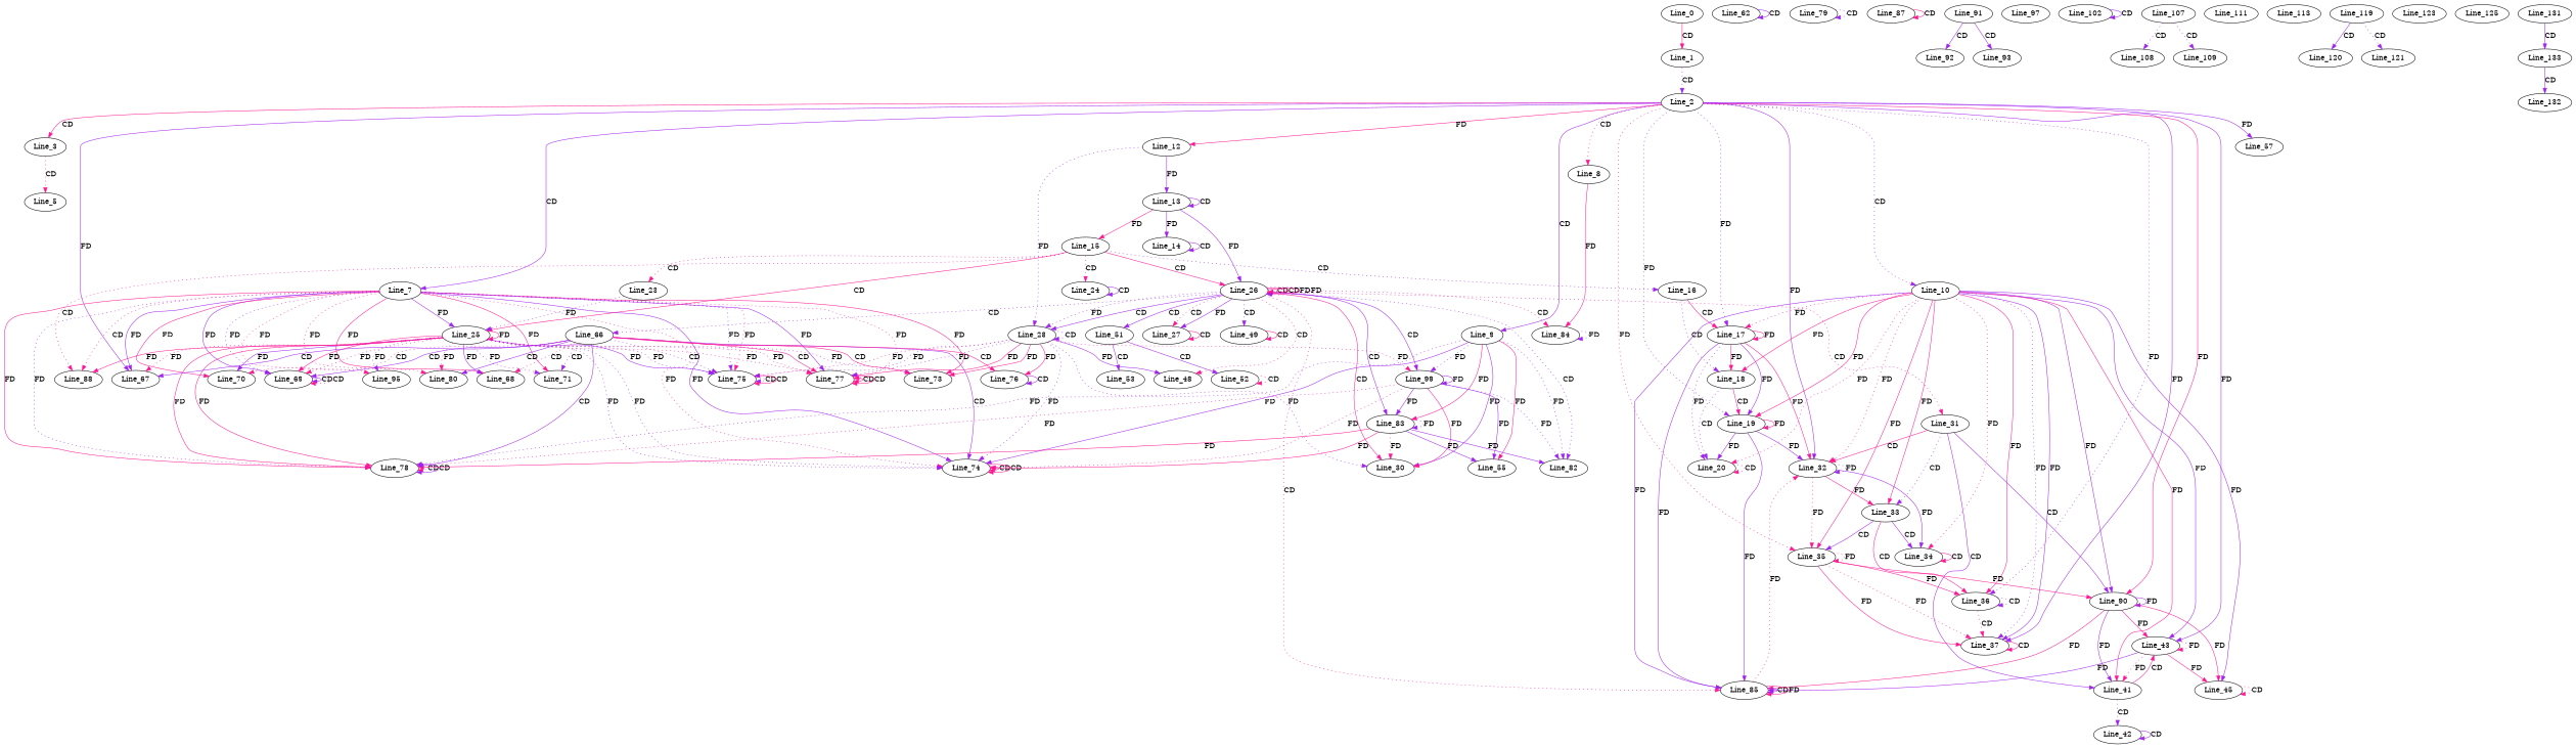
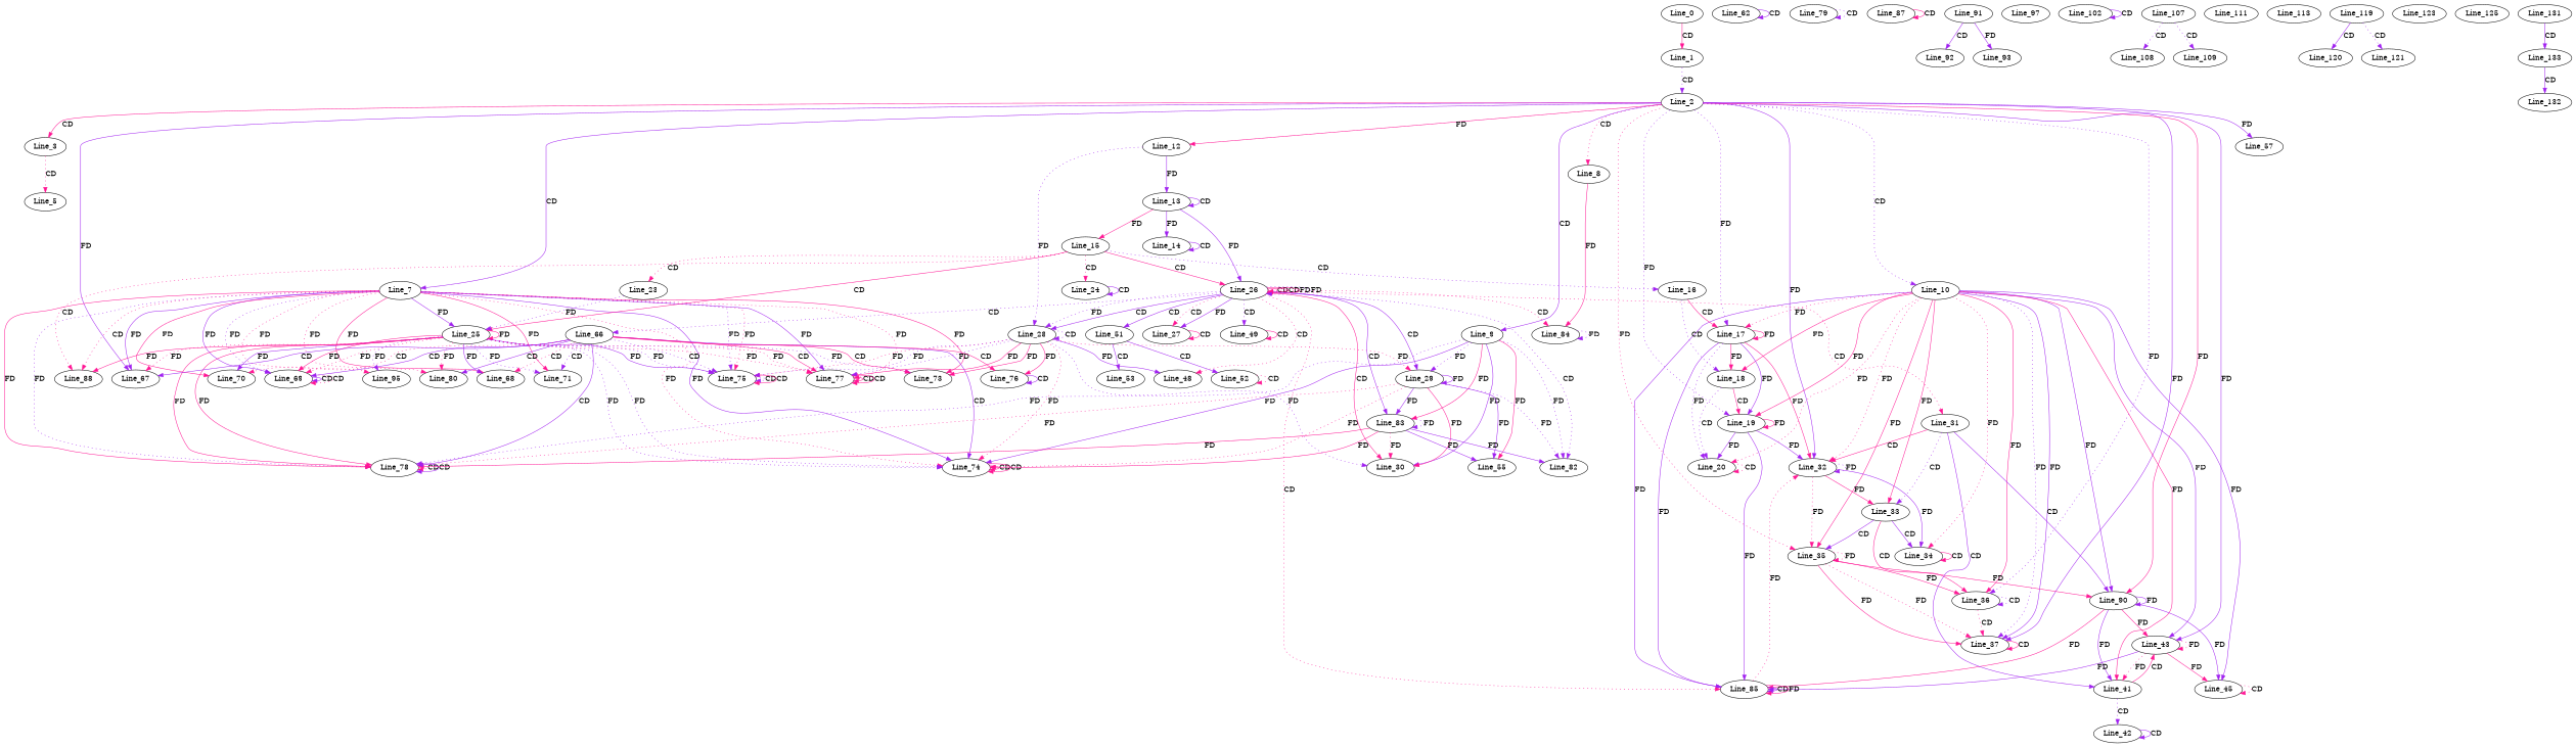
  digraph {
    edge [color=purple style=solid]
    Line_0
    Line_1
    Line_2
    Line_3
    Line_7
    Line_8
    Line_9
    Line_10
    Line_12
    Line_17
    Line_19
    Line_32
    Line_35
    Line_36
    Line_37
    n16 [label=Line_90]
    Line_43
    Line_57
    Line_67
    Line_5
    Line_25
    Line_68
    Line_69
    Line_70
    Line_71
    Line_73
    Line_74
    Line_75
    Line_77
    Line_78
    Line_80
    Line_88
    Line_95
    Line_84
-   Line_29 [label=Line_99]
+   Line_29
    Line_30
    Line_55
    Line_82
    Line_83
    Line_18
    Line_20
    Line_33
    Line_34
    Line_41
    Line_45
    Line_85
    Line_13
    Line_28
    Line_42
    Line_14
    Line_15
    Line_26
    Line_48
    Line_76
    Line_16
    Line_23
    Line_24
    Line_27
    Line_31
    Line_49
    Line_51
    Line_66
    Line_52
    Line_53
    Line_62
    Line_79
    Line_87
    Line_91
    Line_92
    Line_93
    Line_97
    Line_102
    Line_107
    Line_108
    Line_109
    Line_111
    Line_113
    Line_119
    Line_120
    Line_121
    Line_123
    Line_125
    Line_131
    Line_133
    Line_132
    Line_0 -> Line_1 [color=deeppink label=CD]
    Line_1 -> Line_2 [label=CD style=dotted]
    Line_2 -> Line_3 [color=deeppink label=CD]
    Line_2 -> Line_7 [label=CD]
    Line_2 -> Line_8 [color=deeppink label=CD style=dotted]
    Line_2 -> Line_9 [label=CD]
    Line_2 -> Line_10 [label=CD style=dotted]
    Line_2 -> Line_12 [color=deeppink label=FD]
    Line_2 -> Line_17 [label=FD style=dotted]
    Line_2 -> Line_19 [label=FD style=dotted]
    Line_2 -> Line_32 [label=FD]
    Line_2 -> Line_35 [color=deeppink label=FD style=dotted]
    Line_2 -> Line_36 [label=FD style=dotted]
    Line_2 -> Line_37 [label=FD]
    Line_2 -> n16 [color=deeppink label=FD]
    Line_2 -> Line_43 [label=FD]
    Line_2 -> Line_57 [label=FD]
    Line_2 -> Line_67 [label=FD]
    Line_3 -> Line_5 [color=deeppink label=CD style=dotted]
    Line_7 -> Line_67 [label=FD]
    Line_7 -> Line_25 [label=FD]
    Line_7 -> Line_68 [color=deeppink label=FD]
    Line_7 -> Line_69 [label=FD]
    Line_7 -> Line_69 [label=FD style=dotted]
    Line_7 -> Line_70 [color=deeppink label=FD]
    Line_7 -> Line_71 [color=deeppink label=FD]
    Line_7 -> Line_73 [color=deeppink label=FD]
    Line_7 -> Line_74 [color=deeppink label=FD style=dotted]
    Line_7 -> Line_74 [label=FD]
    Line_7 -> Line_75 [color=deeppink label=FD style=dotted]
    Line_7 -> Line_75 [label=FD style=dotted]
    Line_7 -> Line_77 [color=deeppink label=FD style=dotted]
    Line_7 -> Line_77 [label=FD]
    Line_7 -> Line_78 [label=FD style=dotted]
    Line_7 -> Line_78 [color=deeppink label=FD]
    Line_7 -> Line_80 [color=deeppink label=FD style=dotted]
    Line_7 -> Line_88 [color=deeppink label=CD style=dotted]
    Line_7 -> Line_95 [color=deeppink label=FD style=dotted]
    Line_8 -> Line_84 [color=deeppink label=FD]
    Line_9 -> Line_74 [label=FD]
    Line_9 -> Line_78 [label=FD style=dotted]
    Line_9 -> Line_29 [label=FD style=dotted]
    Line_9 -> Line_30 [label=FD]
    Line_9 -> Line_55 [color=deeppink label=FD]
    Line_9 -> Line_82 [label=FD style=dotted]
    Line_9 -> Line_83 [color=deeppink label=FD]
    Line_10 -> Line_17 [color=deeppink label=FD style=dotted]
    Line_10 -> Line_19 [color=deeppink label=FD]
    Line_10 -> Line_32 [color=deeppink label=FD style=dotted]
    Line_10 -> Line_35 [color=deeppink label=FD]
    Line_10 -> Line_36 [color=deeppink label=FD]
    Line_10 -> Line_37 [label=FD style=dotted]
    Line_10 -> Line_37 [label=FD]
    Line_10 -> n16 [label=FD]
    Line_10 -> Line_43 [label=FD]
    Line_10 -> Line_18 [color=deeppink label=FD]
    Line_10 -> Line_20 [color=deeppink label=FD style=dotted]
    Line_10 -> Line_33 [color=deeppink label=FD]
    Line_10 -> Line_34 [color=deeppink label=FD style=dotted]
    Line_10 -> Line_41 [color=deeppink label=FD]
    Line_10 -> Line_45 [label=FD]
    Line_10 -> Line_85 [label=FD]
    Line_12 -> Line_13 [label=FD]
    Line_12 -> Line_28 [label=FD style=dotted]
    Line_17 -> Line_17 [color=deeppink label=FD]
    Line_17 -> Line_19 [label=FD]
    Line_17 -> Line_32 [color=deeppink label=FD]
    Line_17 -> Line_18 [color=deeppink label=FD]
    Line_17 -> Line_20 [label=FD style=dotted]
    Line_17 -> Line_85 [label=FD]
    Line_19 -> Line_19 [color=deeppink label=FD]
    Line_19 -> Line_32 [label=FD]
    Line_19 -> Line_20 [label=FD]
    Line_19 -> Line_85 [label=FD]
    Line_32 -> Line_32 [label=FD style=dotted]
    Line_32 -> Line_35 [color=deeppink label=FD style=dotted]
    Line_32 -> Line_33 [color=deeppink label=FD]
    Line_32 -> Line_34 [label=FD]
    Line_35 -> Line_35 [color=deeppink label=FD style=dotted]
    Line_35 -> Line_36 [color=deeppink label=FD]
    Line_35 -> Line_37 [color=deeppink label=FD]
    Line_35 -> Line_37 [color=deeppink label=FD style=dotted]
    Line_35 -> n16 [color=deeppink label=FD]
    Line_36 -> Line_36 [label=CD style=dotted]
    Line_36 -> Line_37 [color=deeppink label=CD style=dotted]
    Line_37 -> Line_37 [color=deeppink label=CD]
    n16 -> n16 [label=FD]
    n16 -> Line_43 [color=deeppink label=FD]
    n16 -> Line_41 [label=FD]
-   n16 -> Line_45 [color=deeppink label=FD]
+   n16 -> Line_45 [label=FD]
    n16 -> Line_85 [color=deeppink label=FD]
    Line_43 -> Line_43 [color=deeppink label=FD style=dotted]
    Line_43 -> Line_41 [color=deeppink label=FD style=dotted]
    Line_43 -> Line_45 [color=deeppink label=FD]
    Line_43 -> Line_85 [label=FD]
    Line_25 -> Line_67 [color=deeppink label=FD style=dotted]
    Line_25 -> Line_25 [color=deeppink label=FD]
    Line_25 -> Line_68 [label=FD]
    Line_25 -> Line_69 [color=deeppink label=FD]
    Line_25 -> Line_69 [color=deeppink label=FD style=dotted]
    Line_25 -> Line_70 [label=FD]
    Line_25 -> Line_71 [label=FD style=dotted]
    Line_25 -> Line_73 [label=FD style=dotted]
    Line_25 -> Line_74 [label=FD style=dotted]
    Line_25 -> Line_74 [label=FD style=dotted]
    Line_25 -> Line_75 [label=FD style=dotted]
    Line_25 -> Line_75 [label=FD]
    Line_25 -> Line_77 [color=deeppink label=FD style=dotted]
    Line_25 -> Line_77 [color=deeppink label=FD style=dotted]
    Line_25 -> Line_78 [color=deeppink label=FD]
    Line_25 -> Line_78 [color=deeppink label=FD]
    Line_25 -> Line_80 [color=deeppink label=FD style=dotted]
    Line_25 -> Line_88 [color=deeppink label=FD]
    Line_25 -> Line_95 [label=FD style=dotted]
    Line_69 -> Line_69 [label=CD]
    Line_69 -> Line_69 [color=deeppink label=CD style=dotted]
    Line_74 -> Line_74 [color=deeppink label=CD]
    Line_74 -> Line_74 [color=deeppink label=CD]
    Line_75 -> Line_75 [label=CD style=dotted]
    Line_75 -> Line_75 [color=deeppink label=CD]
    Line_77 -> Line_77 [color=deeppink label=CD]
    Line_77 -> Line_77 [color=deeppink label=CD]
    Line_78 -> Line_78 [color=deeppink label=CD style=dotted]
    Line_78 -> Line_78 [label=CD]
    Line_84 -> Line_84 [label=FD style=dotted]
    Line_29 -> Line_74 [color=deeppink label=FD style=dotted]
    Line_29 -> Line_78 [color=deeppink label=FD style=dotted]
    Line_29 -> Line_29 [label=FD]
    Line_29 -> Line_30 [color=deeppink label=FD]
    Line_29 -> Line_55 [label=FD]
    Line_29 -> Line_82 [label=FD style=dotted]
    Line_29 -> Line_83 [label=FD]
    Line_83 -> Line_74 [color=deeppink label=FD]
    Line_83 -> Line_78 [color=deeppink label=FD]
    Line_83 -> Line_30 [color=deeppink label=FD style=dotted]
    Line_83 -> Line_55 [label=FD]
    Line_83 -> Line_82 [label=FD]
    Line_83 -> Line_83 [label=FD style=dotted]
    Line_18 -> Line_19 [color=deeppink label=CD]
    Line_18 -> Line_20 [label=CD style=dotted]
    Line_20 -> Line_20 [color=deeppink label=CD style=dotted]
    Line_33 -> Line_35 [label=CD]
    Line_33 -> Line_36 [color=deeppink label=CD]
    Line_33 -> Line_34 [label=CD]
    Line_34 -> Line_34 [color=deeppink label=CD]
    Line_41 -> Line_43 [color=deeppink label=CD]
    Line_41 -> Line_42 [label=CD style=dotted]
    Line_45 -> Line_45 [color=deeppink label=CD style=dotted]
    Line_85 -> Line_32 [color=deeppink label=FD style=dotted]
    Line_85 -> Line_85 [label=CD]
    Line_85 -> Line_85 [color=deeppink label=FD]
    Line_13 -> Line_13 [label=CD]
    Line_13 -> Line_14 [label=FD]
    Line_13 -> Line_15 [color=deeppink label=FD]
    Line_13 -> Line_26 [label=FD]
    Line_28 -> Line_73 [color=deeppink label=FD]
-   Line_28 -> Line_74 [label=FD style=dotted]
+   Line_28 -> Line_74 [color=deeppink label=FD style=dotted]
    Line_28 -> Line_75 [color=deeppink label=FD style=dotted]
    Line_28 -> Line_75 [label=FD style=dotted]
    Line_28 -> Line_77 [color=deeppink label=FD]
    Line_28 -> Line_77 [label=FD style=dotted]
    Line_28 -> Line_29 [color=deeppink label=FD style=dotted]
    Line_28 -> Line_30 [label=FD style=dotted]
    Line_28 -> Line_28 [label=CD style=dotted]
    Line_28 -> Line_48 [label=FD]
    Line_28 -> Line_76 [color=deeppink label=FD]
    Line_42 -> Line_42 [label=CD]
    Line_14 -> Line_14 [label=CD]
    Line_15 -> Line_25 [color=deeppink label=CD]
    Line_15 -> Line_88 [color=deeppink label=CD style=dotted]
    Line_15 -> Line_26 [color=deeppink label=CD]
    Line_15 -> Line_16 [label=CD style=dotted]
    Line_15 -> Line_23 [color=deeppink label=CD style=dotted]
    Line_15 -> Line_24 [color=deeppink label=CD style=dotted]
    Line_26 -> Line_84 [color=deeppink label=CD style=dotted]
    Line_26 -> Line_29 [label=CD]
    Line_26 -> Line_30 [color=deeppink label=CD]
    Line_26 -> Line_82 [label=CD style=dotted]
    Line_26 -> Line_83 [label=CD]
    Line_26 -> Line_85 [color=deeppink label=CD style=dotted]
    Line_26 -> Line_28 [label=CD]
    Line_26 -> Line_28 [label=FD style=dotted]
    Line_26 -> Line_26 [color=deeppink label=CD style=dotted]
    Line_26 -> Line_26 [color=deeppink label=CD]
    Line_26 -> Line_26 [color=deeppink label=FD]
    Line_26 -> Line_26 [label=FD style=dotted]
    Line_26 -> Line_48 [color=deeppink label=CD style=dotted]
    Line_26 -> Line_27 [color=deeppink label=CD style=dotted]
    Line_26 -> Line_27 [label=FD]
    Line_26 -> Line_31 [color=deeppink label=CD style=dotted]
    Line_26 -> Line_49 [label=CD style=dotted]
    Line_26 -> Line_51 [label=CD]
    Line_26 -> Line_66 [label=CD style=dotted]
    Line_76 -> Line_76 [label=CD]
    Line_16 -> Line_17 [color=deeppink label=CD]
    Line_16 -> Line_18 [label=CD style=dotted]
    Line_23 -> Line_25 [label=FD style=dotted]
    Line_24 -> Line_24 [label=CD]
    Line_27 -> Line_27 [color=deeppink label=CD]
    Line_31 -> Line_32 [color=deeppink label=CD]
    Line_31 -> n16 [label=CD]
    Line_31 -> Line_33 [label=CD style=dotted]
    Line_31 -> Line_41 [label=CD]
    Line_49 -> Line_49 [color=deeppink label=CD]
    Line_51 -> Line_52 [label=CD]
    Line_51 -> Line_53 [label=CD]
    Line_66 -> Line_67 [label=CD]
    Line_66 -> Line_68 [color=deeppink label=CD style=dotted]
    Line_66 -> Line_69 [label=CD]
    Line_66 -> Line_70 [color=deeppink label=CD style=dotted]
    Line_66 -> Line_71 [label=CD style=dotted]
    Line_66 -> Line_73 [color=deeppink label=CD]
    Line_66 -> Line_74 [label=CD]
    Line_66 -> Line_75 [label=CD style=dotted]
    Line_66 -> Line_77 [color=deeppink label=CD]
    Line_66 -> Line_78 [label=CD]
    Line_66 -> Line_80 [label=CD]
    Line_66 -> Line_76 [color=deeppink label=CD]
    Line_52 -> Line_52 [color=deeppink label=CD style=dotted]
    Line_62 -> Line_62 [label=CD]
    Line_79 -> Line_79 [label=CD style=dotted]
    Line_87 -> Line_87 [color=deeppink label=CD]
    Line_91 -> Line_92 [label=CD]
-   Line_91 -> Line_93 [label=CD]
+   Line_91 -> Line_93 [label=FD]
    Line_102 -> Line_102 [label=CD]
    Line_107 -> Line_108 [label=CD style=dotted]
    Line_107 -> Line_109 [label=CD style=dotted]
    Line_119 -> Line_120 [label=CD]
    Line_119 -> Line_121 [label=CD style=dotted]
    Line_131 -> Line_133 [label=CD]
    Line_133 -> Line_132 [label=CD]
  }
